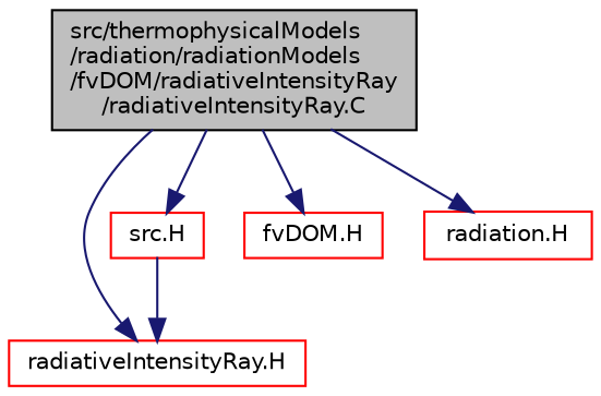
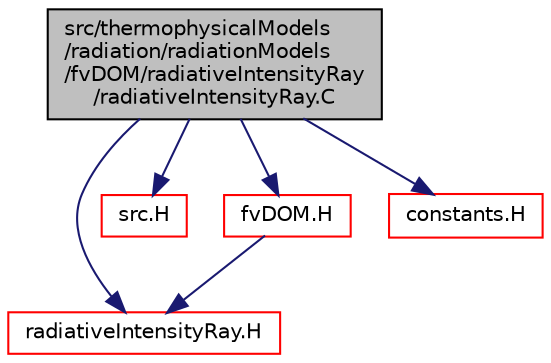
  digraph {
    node [color=red fontname=Helvetica fontsize=10 shape=record]
    edge [color=midnightblue fontname=Helvetica fontsize=10 labelfontname=Helvetica labelfontsize=10 style=solid]
    n1 [color=black fillcolor=grey75 fontcolor=black height=0.2 label="src/thermophysicalModels\l/radiation/radiationModels\l/fvDOM/radiativeIntensityRay\l/radiativeIntensityRay.C" style=filled width=0.4]
    n2 [height=0.2 label="radiativeIntensityRay.H" width=0.4]
    n3 [height=0.2 label="src.H" width=0.4]
    n4 [height=0.2 label="fvDOM.H" width=0.4]
-   n5 [height=0.2 label="radiation.H" width=0.4]
+   n5 [height=0.2 label="constants.H" width=0.4]
    n1 -> n2
    n1 -> n3
    n1 -> n4
    n1 -> n5
-   n3 -> n2
+   n4 -> n2
  }
